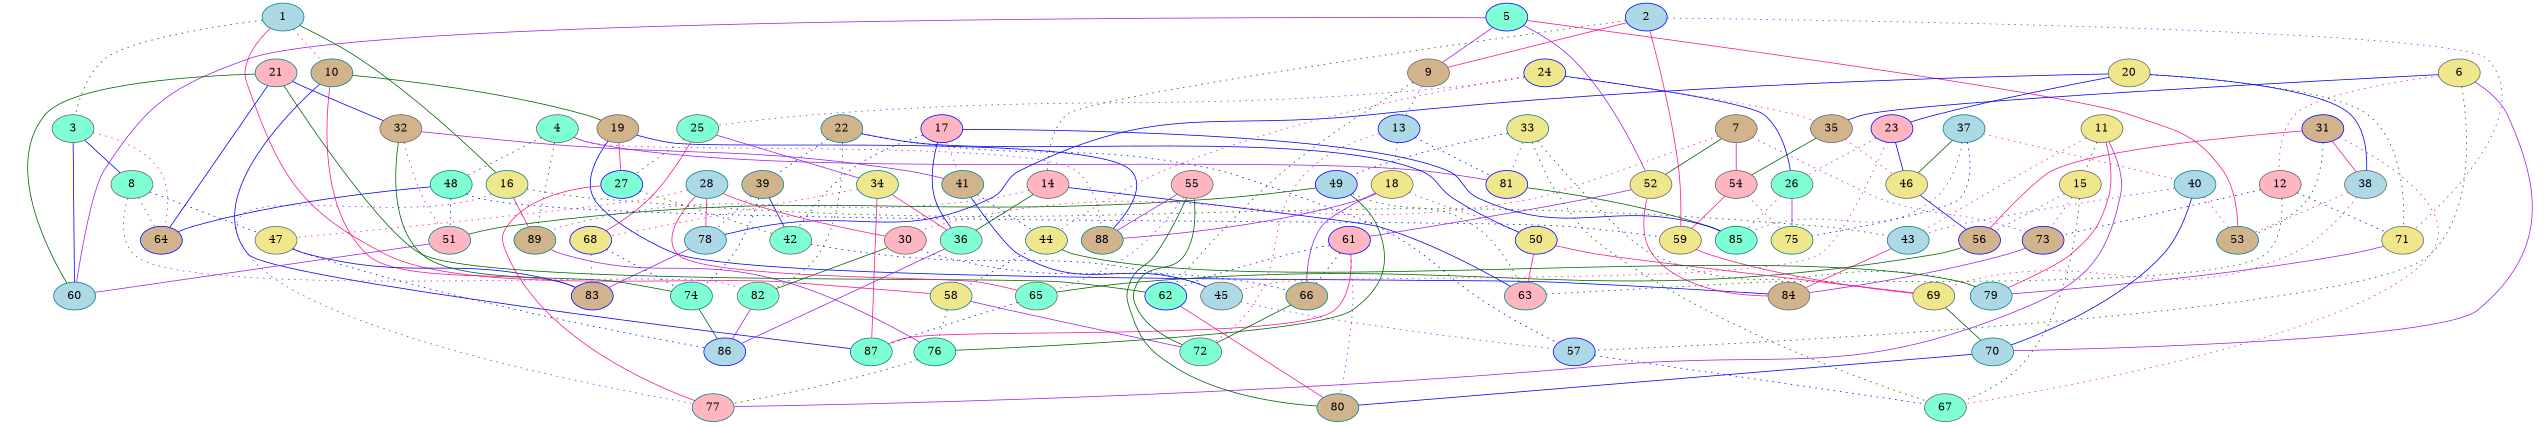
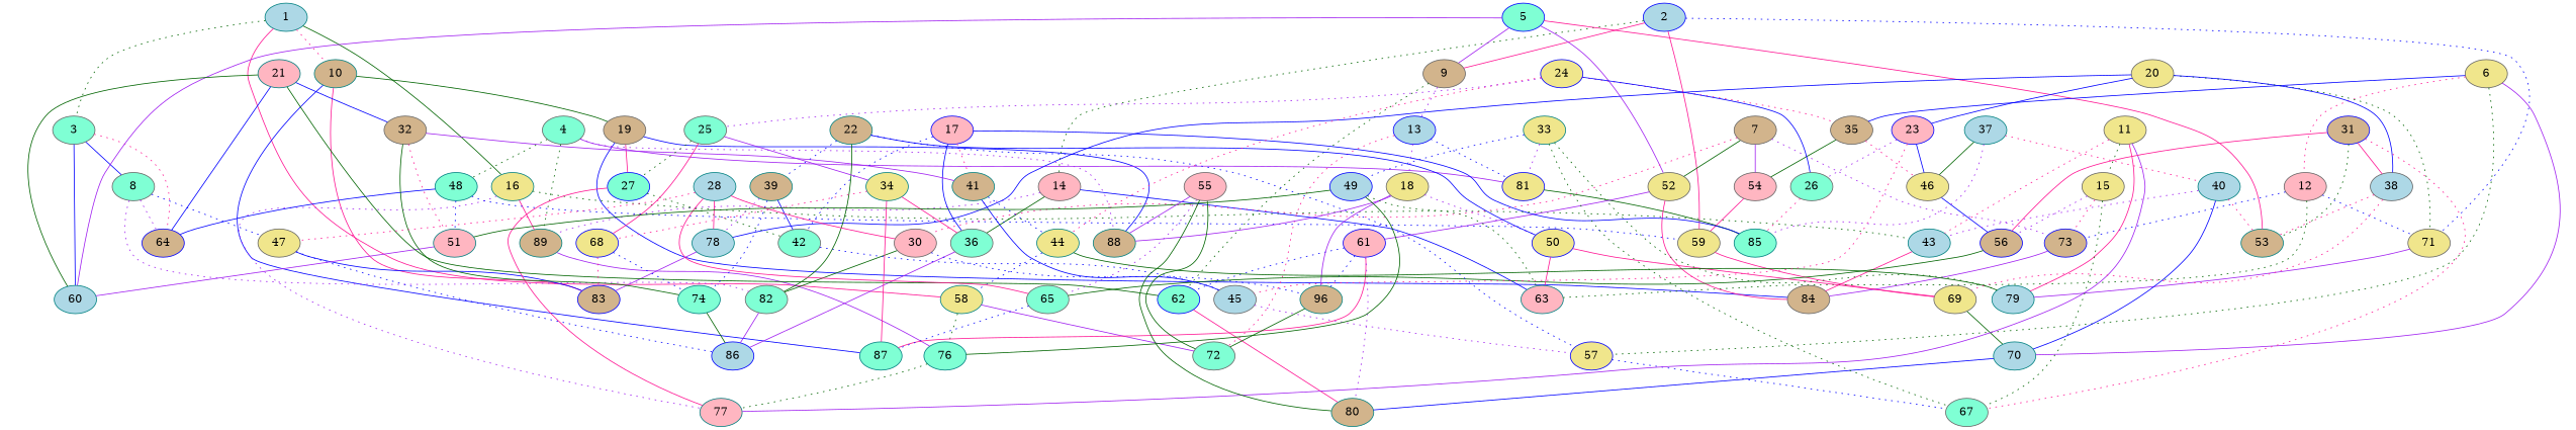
  graph {
    node [color=gray40 fillcolor=khaki style=filled]
    edge [color=deeppink style=solid]
    1 [color=teal fillcolor=lightblue]
    3 [fillcolor=aquamarine]
    10 [color=teal fillcolor=tan]
    16 [color=teal]
    58 [color=teal]
    8 [fillcolor=aquamarine]
    60 [color=teal fillcolor=lightblue]
    64 [color=blue fillcolor=tan]
    19 [fillcolor=tan]
    83 [color=blue fillcolor=tan]
    87 [color=teal fillcolor=aquamarine]
    n12 [color=teal fillcolor=tan label=89]
    43 [color=teal fillcolor=lightblue]
    77 [color=teal fillcolor=lightpink]
    72 [fillcolor=aquamarine]
    76 [color=teal fillcolor=aquamarine]
    2 [color=blue fillcolor=lightblue]
    9 [fillcolor=tan]
    14 [fillcolor=lightpink]
    59
    71
    13 [color=blue fillcolor=lightblue]
    62 [color=blue fillcolor=aquamarine]
    63 [color=teal fillcolor=lightpink]
    36 [fillcolor=aquamarine]
    69
    79 [color=teal fillcolor=lightblue]
    47
    82 [fillcolor=aquamarine]
    4 [fillcolor=aquamarine]
    48 [color=teal fillcolor=aquamarine]
    81 [color=blue]
    88 [color=teal fillcolor=tan]
    51 [color=teal fillcolor=lightpink]
    85 [color=teal fillcolor=aquamarine]
    5 [color=blue fillcolor=aquamarine]
    52
    53 [color=teal fillcolor=tan]
    84 [fillcolor=tan]
    61 [color=blue fillcolor=lightpink]
    6
    12 [fillcolor=lightpink]
    35 [fillcolor=tan]
-   57 [color=blue fillcolor=lightblue]
+   57 [color=blue]
    70 [color=teal fillcolor=lightblue]
    73 [color=blue fillcolor=tan]
    54 [fillcolor=lightpink]
    46
    67 [fillcolor=aquamarine]
    80 [color=teal fillcolor=tan]
    7 [fillcolor=tan]
    30 [fillcolor=lightpink]
-   66 [color=teal fillcolor=tan]
-   75 [color=teal]
+   66 [color=teal fillcolor=tan label=96]
    86 [color=blue fillcolor=lightblue]
    18
    27 [color=blue fillcolor=aquamarine]
    11
    15
    56 [color=blue fillcolor=tan]
    50 [color=blue]
    65 [fillcolor=aquamarine]
    17 [color=blue fillcolor=lightpink]
    41 [color=teal fillcolor=tan]
    42 [fillcolor=aquamarine]
    45 [fillcolor=lightblue]
    44 [color=teal]
    20
    23 [color=blue fillcolor=lightpink]
    38 [fillcolor=lightblue]
    78 [color=teal fillcolor=lightblue]
    26 [fillcolor=aquamarine]
    21 [color=teal fillcolor=lightpink]
    32 [fillcolor=tan]
    74 [color=teal fillcolor=aquamarine]
    22 [color=teal fillcolor=tan]
    39 [color=teal fillcolor=tan]
    24 [color=blue]
    25 [fillcolor=aquamarine]
    34 [color=teal]
    68 [color=blue]
    28 [color=teal fillcolor=lightblue]
    31 [color=blue fillcolor=tan]
    33 [color=teal]
    49 [color=blue fillcolor=lightblue]
    37 [color=teal fillcolor=lightblue]
    40 [color=teal fillcolor=lightblue]
    55 [fillcolor=lightpink]
    1 -- 3 [color=darkgreen style=dotted]
    1 -- 10 [style=dotted]
    1 -- 16 [color=darkgreen]
    1 -- 58
    3 -- 8 [color=blue]
    3 -- 60 [color=blue]
    3 -- 64 [style=dotted]
    10 -- 19 [color=darkgreen]
    10 -- 83
    10 -- 87 [color=blue]
    16 -- n12
    16 -- 43 [color=darkgreen style=dotted]
    16 -- 77 [color=purple style=dotted]
    58 -- 72 [color=purple]
    58 -- 76 [color=darkgreen style=dotted]
    8 -- 64 [color=purple style=dotted]
    8 -- 47 [color=blue style=dotted]
    8 -- 82 [color=purple style=dotted]
    19 -- 88 [color=blue]
    19 -- 84 [color=blue]
    19 -- 27
    n12 -- 76 [color=purple]
    43 -- 84
    76 -- 77 [color=darkgreen style=dotted]
    2 -- 9
    2 -- 14 [color=darkgreen style=dotted]
    2 -- 59
-   2 -- 71 [color=purple style=dotted]
+   2 -- 71 [color=blue style=dotted]
    9 -- 13 [color=purple style=dotted]
    9 -- 62 [color=darkgreen style=dotted]
    14 -- n12 [color=purple style=dotted]
    14 -- 63 [color=blue]
    14 -- 36 [color=darkgreen]
    59 -- 69
    71 -- 79 [color=purple]
    13 -- 72 [style=dotted]
    13 -- 81 [color=blue style=dotted]
    13 -- 18 [color=purple style=dotted]
    62 -- 80
    36 -- 86 [color=purple]
    69 -- 70 [color=darkgreen]
    47 -- 83 [color=blue]
    47 -- 86 [color=blue style=dotted]
    82 -- 86 [color=purple]
    4 -- n12 [color=darkgreen style=dotted]
    4 -- 48 [color=darkgreen style=dotted]
    4 -- 81 [color=purple]
    4 -- 88 [color=purple style=dotted]
    48 -- 64 [color=blue]
    48 -- 59 [color=blue style=dotted]
    48 -- 51 [color=blue style=dotted]
    81 -- 85 [color=darkgreen]
    51 -- 60 [color=purple]
    5 -- 60 [color=purple]
    5 -- 9 [color=purple]
    5 -- 52 [color=purple]
    5 -- 53
    52 -- 84
    52 -- 61 [color=purple]
    61 -- 87
    61 -- 62 [color=blue style=dotted]
    61 -- 80 [color=purple style=dotted]
    61 -- 66 [color=blue style=dotted]
    6 -- 12 [style=dotted]
    6 -- 35 [color=blue]
    6 -- 57 [color=darkgreen style=dotted]
    6 -- 70 [color=purple]
    12 -- 71 [color=blue style=dotted]
    12 -- 63 [color=darkgreen style=dotted]
    12 -- 73 [color=blue style=dotted]
    35 -- 54 [color=darkgreen]
    35 -- 46 [style=dotted]
    57 -- 67 [color=blue style=dotted]
    70 -- 80 [color=blue]
    73 -- 84 [color=purple]
    54 -- 59
-   54 -- 75 [style=dotted]
    46 -- 56 [color=blue]
    7 -- 52 [color=darkgreen]
    7 -- 73 [color=purple style=dotted]
    7 -- 54 [color=purple]
    7 -- 30 [style=dotted]
    30 -- 82 [color=darkgreen]
    30 -- 66 [color=blue style=dotted]
    66 -- 72 [color=darkgreen]
    18 -- 88 [color=purple]
    18 -- 66 [color=purple]
    18 -- 50 [color=purple style=dotted]
    27 -- 77
    27 -- 42 [color=darkgreen style=dotted]
    11 -- 43 [style=dotted]
    11 -- 77 [color=purple]
    11 -- 79
    11 -- 15 [color=darkgreen style=dotted]
    15 -- 73 [style=dotted]
    15 -- 67 [color=darkgreen style=dotted]
    15 -- 56 [color=purple style=dotted]
    56 -- 65 [color=darkgreen]
    50 -- 63
    50 -- 69
    65 -- 87 [color=blue style=dotted]
    17 -- 36 [color=blue]
    17 -- 85 [color=blue]
    17 -- 41 [style=dotted]
    17 -- 42 [color=blue style=dotted]
    41 -- 45 [color=blue]
    41 -- 44 [color=blue style=dotted]
    42 -- 45 [color=blue style=dotted]
    45 -- 57 [color=purple style=dotted]
    44 -- 58 [color=blue style=dotted]
    44 -- 79 [color=darkgreen]
    20 -- 71 [color=darkgreen style=dotted]
    20 -- 23 [color=blue]
    20 -- 38 [color=blue]
    20 -- 78 [color=blue]
    23 -- 46 [color=blue]
    23 -- 45 [style=dotted]
    23 -- 26 [color=purple style=dotted]
    38 -- 69 [style=dotted]
    38 -- 53 [style=dotted]
    78 -- 83 [color=purple]
    26 -- 85 [style=dotted]
-   26 -- 75 [color=purple]
    21 -- 60 [color=darkgreen]
    21 -- 64 [color=blue]
    21 -- 62 [color=darkgreen]
    21 -- 32 [color=blue]
    32 -- 51 [style=dotted]
    32 -- 41 [color=purple]
    32 -- 74 [color=darkgreen]
    74 -- 86 [color=darkgreen]
-   22 -- 82 [color=darkgreen style=dotted]
+   22 -- 82 [color=darkgreen]
    22 -- 57 [color=blue style=dotted]
    22 -- 50 [color=blue]
    22 -- 39 [color=blue style=dotted]
    39 -- 42 [color=blue]
    39 -- 78 [color=purple style=dotted]
    39 -- 74 [color=blue style=dotted]
    24 -- 35 [style=dotted]
    24 -- 44 [style=dotted]
    24 -- 26 [color=blue]
    24 -- 25 [color=purple style=dotted]
    25 -- 27 [color=darkgreen style=dotted]
    25 -- 34 [color=purple]
    25 -- 68
    34 -- 87
    34 -- 36
    34 -- 68 [style=dotted]
    68 -- 83 [style=dotted]
    68 -- 74 [color=blue style=dotted]
    28 -- 47 [style=dotted]
    28 -- 30
    28 -- 65
    28 -- 78
    31 -- 53 [color=darkgreen style=dotted]
    31 -- 67 [style=dotted]
    31 -- 56
    31 -- 38
    33 -- 79 [color=darkgreen style=dotted]
    33 -- 81 [color=purple style=dotted]
    33 -- 67 [color=darkgreen style=dotted]
    33 -- 49 [color=blue style=dotted]
    49 -- 76 [color=darkgreen]
    49 -- 63 [color=darkgreen style=dotted]
    49 -- 51 [color=darkgreen]
    37 -- 85 [color=purple style=dotted]
    37 -- 46 [color=darkgreen]
-   37 -- 75 [color=blue style=dotted]
    37 -- 40 [style=dotted]
    40 -- 43 [color=purple style=dotted]
    40 -- 53 [style=dotted]
    40 -- 70 [color=blue]
    55 -- 72 [color=darkgreen]
    55 -- 88 [color=purple]
    55 -- 80 [color=darkgreen]
    55 -- 65 [color=purple style=dotted]
  }
